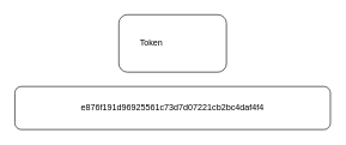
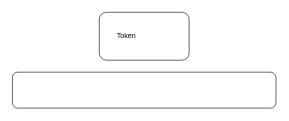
  <mxCell id="0" />
  <mxCell id="1" parent="0" />
  <mxCell id="2" value="" style="rounded=1;whiteSpace=wrap;html=1;" parent="1" vertex="1"><mxGeometry x="165" y="20" width="150" height="80" as="geometry" /></mxCell>
  <mxCell id="3" value="Token" style="text;html=1;strokeColor=none;fillColor=none;align=center;verticalAlign=middle;whiteSpace=wrap;rounded=0;" parent="1" vertex="1"><mxGeometry x="177.5" y="50" width="65" height="20" as="geometry" /></mxCell>
  <mxCell id="4" value="" style="rounded=1;whiteSpace=wrap;html=1;" parent="1" vertex="1"><mxGeometry x="20" y="120" width="440" height="60" as="geometry" /></mxCell>
- <mxCell id="5" value="e876f191d96925561c73d7d07221cb2bc4daf4f4" style="text;html=1;strokeColor=none;fillColor=none;align=center;verticalAlign=middle;whiteSpace=wrap;rounded=0;" parent="1" vertex="1"><mxGeometry x="30" y="140" width="420" height="20" as="geometry" /></mxCell>
